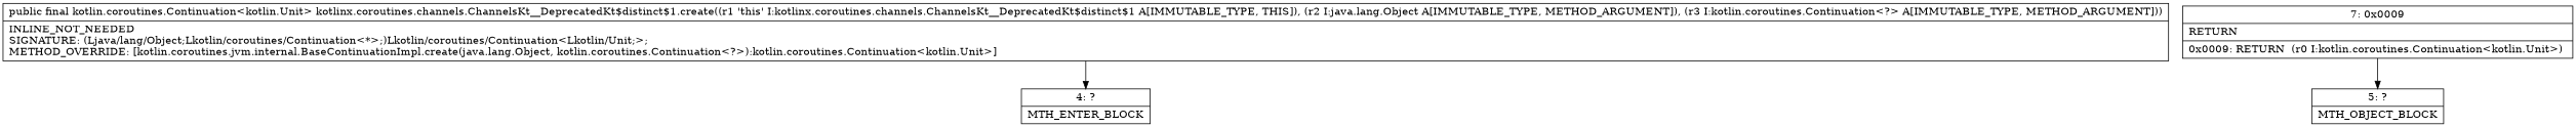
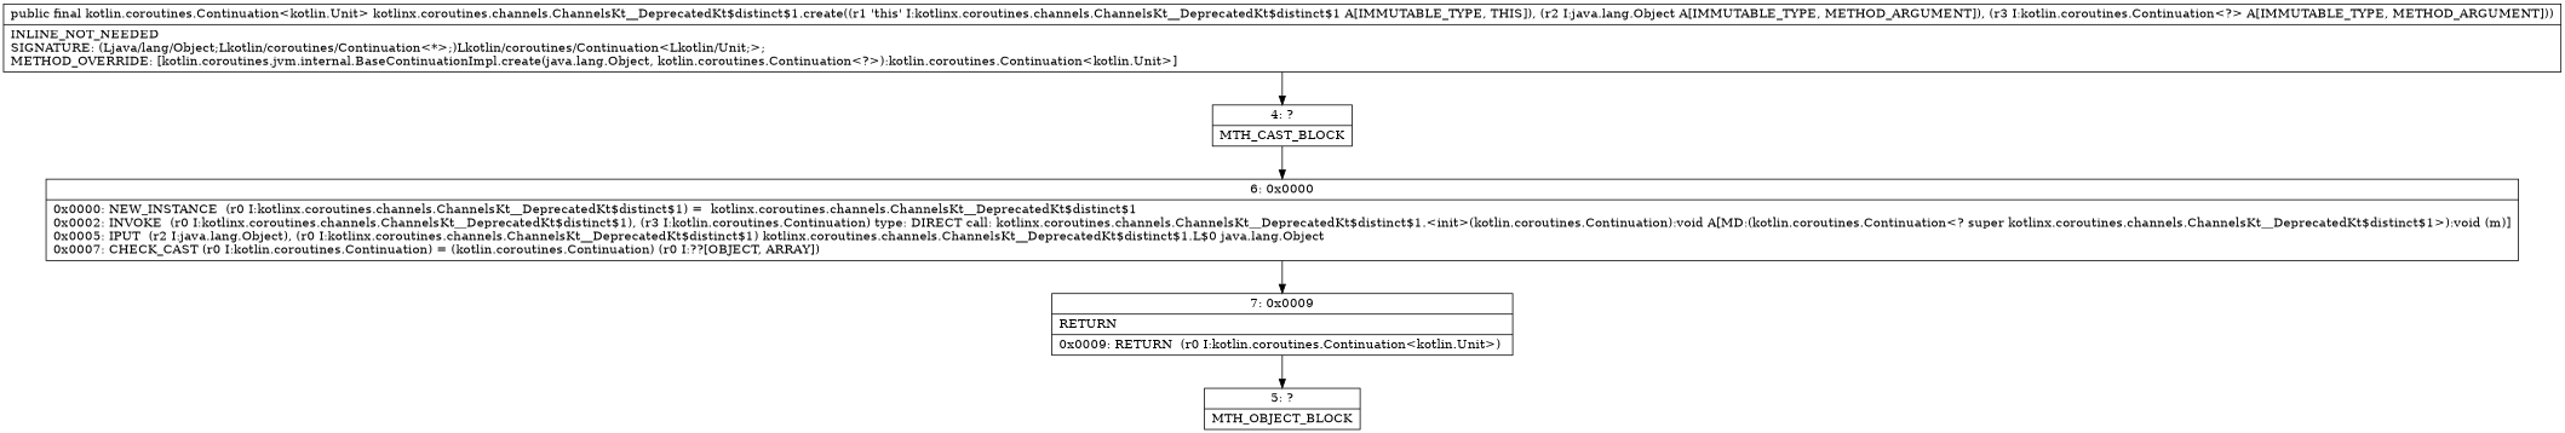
  digraph {
    node [shape=record]
-   n1 [label="{4\:\ ?|MTH_ENTER_BLOCK\l}"]
+   n1 [label="{4\:\ ?|MTH_CAST_BLOCK\l}"]
+   n2 [label="{6\:\ 0x0000|0x0000: NEW_INSTANCE  (r0 I:kotlinx.coroutines.channels.ChannelsKt__DeprecatedKt$distinct$1) =  kotlinx.coroutines.channels.ChannelsKt__DeprecatedKt$distinct$1 \l0x0002: INVOKE  (r0 I:kotlinx.coroutines.channels.ChannelsKt__DeprecatedKt$distinct$1), (r3 I:kotlin.coroutines.Continuation) type: DIRECT call: kotlinx.coroutines.channels.ChannelsKt__DeprecatedKt$distinct$1.\<init\>(kotlin.coroutines.Continuation):void A[MD:(kotlin.coroutines.Continuation\<? super kotlinx.coroutines.channels.ChannelsKt__DeprecatedKt$distinct$1\>):void (m)]\l0x0005: IPUT  (r2 I:java.lang.Object), (r0 I:kotlinx.coroutines.channels.ChannelsKt__DeprecatedKt$distinct$1) kotlinx.coroutines.channels.ChannelsKt__DeprecatedKt$distinct$1.L$0 java.lang.Object \l0x0007: CHECK_CAST (r0 I:kotlin.coroutines.Continuation) = (kotlin.coroutines.Continuation) (r0 I:??[OBJECT, ARRAY]) \l}"]
    n3 [label="{7\:\ 0x0009|RETURN\l|0x0009: RETURN  (r0 I:kotlin.coroutines.Continuation\<kotlin.Unit\>) \l}"]
    n4 [label="{5\:\ ?|MTH_OBJECT_BLOCK\l}"]
    n5 [label="{public final kotlin.coroutines.Continuation\<kotlin.Unit\> kotlinx.coroutines.channels.ChannelsKt__DeprecatedKt$distinct$1.create((r1 'this' I:kotlinx.coroutines.channels.ChannelsKt__DeprecatedKt$distinct$1 A[IMMUTABLE_TYPE, THIS]), (r2 I:java.lang.Object A[IMMUTABLE_TYPE, METHOD_ARGUMENT]), (r3 I:kotlin.coroutines.Continuation\<?\> A[IMMUTABLE_TYPE, METHOD_ARGUMENT]))  | INLINE_NOT_NEEDED\lSIGNATURE: (Ljava\/lang\/Object;Lkotlin\/coroutines\/Continuation\<*\>;)Lkotlin\/coroutines\/Continuation\<Lkotlin\/Unit;\>;\lMETHOD_OVERRIDE: [kotlin.coroutines.jvm.internal.BaseContinuationImpl.create(java.lang.Object, kotlin.coroutines.Continuation\<?\>):kotlin.coroutines.Continuation\<kotlin.Unit\>]\l}"]
+   n1 -> n2
+   n2 -> n3
    n3 -> n4
    n5 -> n1
  }
